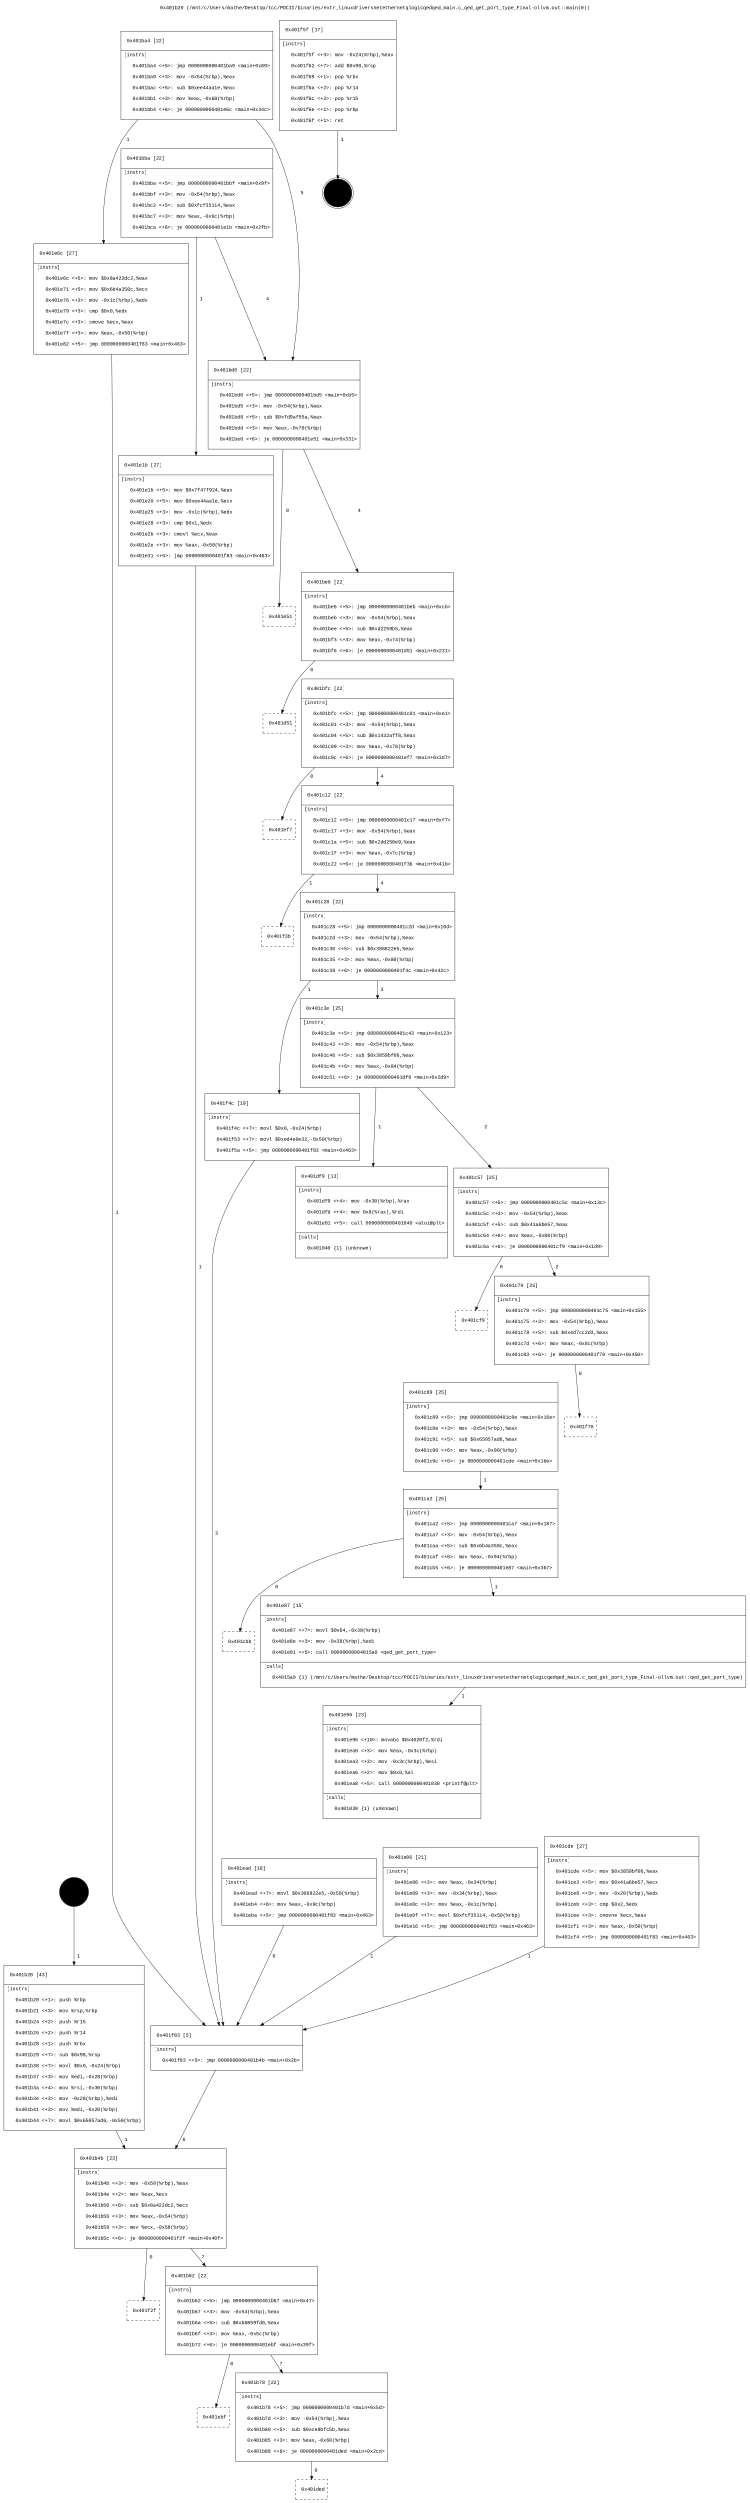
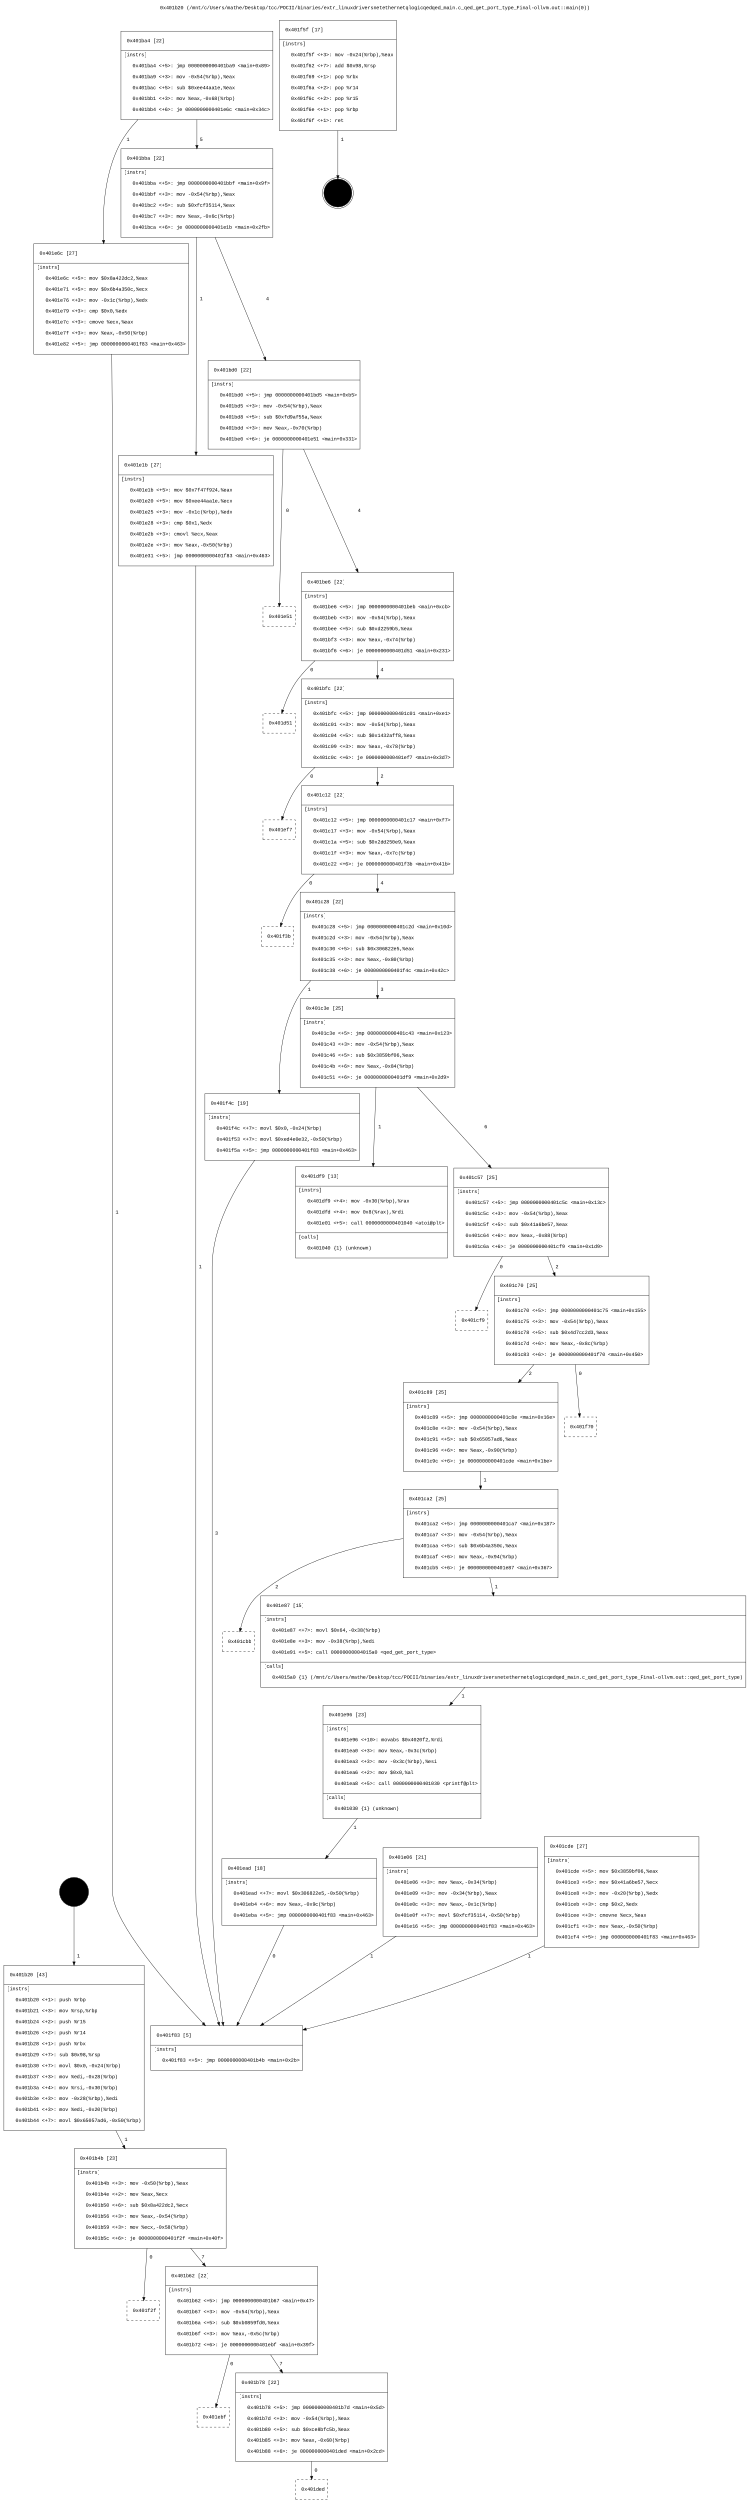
  digraph {
    fontname="Liberation Mono"
    label="0x401b20 (/mnt/c/Users/mathe/Desktop/tcc/POCII/binaries/extr_linuxdriversnetethernetqlogicqedqed_main.c_qed_get_port_type_Final-ollvm.out::main(0))"
    labelloc=t
    node [fontname="Liberation Mono" shape=record]
    edge [fontname="Liberation Mono"]
    Entry [fillcolor=black height=0.3 shape=circle style=filled width=0.3]
    n2 [label="{\n     0x401b20 [43]\l\n     | [instrs]\l\n     &nbsp;&nbsp;0x401b20 \<+1\>: push %rbp\l\n     &nbsp;&nbsp;0x401b21 \<+3\>: mov %rsp,%rbp\l\n     &nbsp;&nbsp;0x401b24 \<+2\>: push %r15\l\n     &nbsp;&nbsp;0x401b26 \<+2\>: push %r14\l\n     &nbsp;&nbsp;0x401b28 \<+1\>: push %rbx\l\n     &nbsp;&nbsp;0x401b29 \<+7\>: sub $0x98,%rsp\l\n     &nbsp;&nbsp;0x401b30 \<+7\>: movl $0x0,-0x24(%rbp)\l\n     &nbsp;&nbsp;0x401b37 \<+3\>: mov %edi,-0x28(%rbp)\l\n     &nbsp;&nbsp;0x401b3a \<+4\>: mov %rsi,-0x30(%rbp)\l\n     &nbsp;&nbsp;0x401b3e \<+3\>: mov -0x28(%rbp),%edi\l\n     &nbsp;&nbsp;0x401b41 \<+3\>: mov %edi,-0x20(%rbp)\l\n     &nbsp;&nbsp;0x401b44 \<+7\>: movl $0x65057ad6,-0x50(%rbp)\l\n  }"]
    n3 [label="{\n     0x401b4b [23]\l\n     | [instrs]\l\n     &nbsp;&nbsp;0x401b4b \<+3\>: mov -0x50(%rbp),%eax\l\n     &nbsp;&nbsp;0x401b4e \<+2\>: mov %eax,%ecx\l\n     &nbsp;&nbsp;0x401b50 \<+6\>: sub $0x8a422dc2,%ecx\l\n     &nbsp;&nbsp;0x401b56 \<+3\>: mov %eax,-0x54(%rbp)\l\n     &nbsp;&nbsp;0x401b59 \<+3\>: mov %ecx,-0x58(%rbp)\l\n     &nbsp;&nbsp;0x401b5c \<+6\>: je 0000000000401f2f \<main+0x40f\>\l\n  }"]
    n4 [label="{\n     0x401f2f\l\n  }" style=dashed]
    n5 [label="{\n     0x401b62 [22]\l\n     | [instrs]\l\n     &nbsp;&nbsp;0x401b62 \<+5\>: jmp 0000000000401b67 \<main+0x47\>\l\n     &nbsp;&nbsp;0x401b67 \<+3\>: mov -0x54(%rbp),%eax\l\n     &nbsp;&nbsp;0x401b6a \<+5\>: sub $0xb0859fd0,%eax\l\n     &nbsp;&nbsp;0x401b6f \<+3\>: mov %eax,-0x5c(%rbp)\l\n     &nbsp;&nbsp;0x401b72 \<+6\>: je 0000000000401ebf \<main+0x39f\>\l\n  }"]
    n6 [label="{\n     0x401ebf\l\n  }" style=dashed]
    n7 [label="{\n     0x401b78 [22]\l\n     | [instrs]\l\n     &nbsp;&nbsp;0x401b78 \<+5\>: jmp 0000000000401b7d \<main+0x5d\>\l\n     &nbsp;&nbsp;0x401b7d \<+3\>: mov -0x54(%rbp),%eax\l\n     &nbsp;&nbsp;0x401b80 \<+5\>: sub $0xce8bfc5b,%eax\l\n     &nbsp;&nbsp;0x401b85 \<+3\>: mov %eax,-0x60(%rbp)\l\n     &nbsp;&nbsp;0x401b88 \<+6\>: je 0000000000401ded \<main+0x2cd\>\l\n  }"]
    n8 [label="{\n     0x401ded\l\n  }" style=dashed]
    Exit [fillcolor=black height=0.3 peripheries=2 shape=circle style=filled width=0.3]
    n10 [label="{\n     0x401ead [18]\l\n     | [instrs]\l\n     &nbsp;&nbsp;0x401ead \<+7\>: movl $0x306822e5,-0x50(%rbp)\l\n     &nbsp;&nbsp;0x401eb4 \<+6\>: mov %eax,-0x9c(%rbp)\l\n     &nbsp;&nbsp;0x401eba \<+5\>: jmp 0000000000401f83 \<main+0x463\>\l\n  }"]
    n11 [label="{\n     0x401f83 [5]\l\n     | [instrs]\l\n     &nbsp;&nbsp;0x401f83 \<+5\>: jmp 0000000000401b4b \<main+0x2b\>\l\n  }"]
    n12 [label="{\n     0x401f5f [17]\l\n     | [instrs]\l\n     &nbsp;&nbsp;0x401f5f \<+3\>: mov -0x24(%rbp),%eax\l\n     &nbsp;&nbsp;0x401f62 \<+7\>: add $0x98,%rsp\l\n     &nbsp;&nbsp;0x401f69 \<+1\>: pop %rbx\l\n     &nbsp;&nbsp;0x401f6a \<+2\>: pop %r14\l\n     &nbsp;&nbsp;0x401f6c \<+2\>: pop %r15\l\n     &nbsp;&nbsp;0x401f6e \<+1\>: pop %rbp\l\n     &nbsp;&nbsp;0x401f6f \<+1\>: ret\l\n  }"]
    n13 [label="{\n     0x401ba4 [22]\l\n     | [instrs]\l\n     &nbsp;&nbsp;0x401ba4 \<+5\>: jmp 0000000000401ba9 \<main+0x89\>\l\n     &nbsp;&nbsp;0x401ba9 \<+3\>: mov -0x54(%rbp),%eax\l\n     &nbsp;&nbsp;0x401bac \<+5\>: sub $0xee44aa1e,%eax\l\n     &nbsp;&nbsp;0x401bb1 \<+3\>: mov %eax,-0x68(%rbp)\l\n     &nbsp;&nbsp;0x401bb4 \<+6\>: je 0000000000401e6c \<main+0x34c\>\l\n  }"]
    n14 [label="{\n     0x401e6c [27]\l\n     | [instrs]\l\n     &nbsp;&nbsp;0x401e6c \<+5\>: mov $0x8a422dc2,%eax\l\n     &nbsp;&nbsp;0x401e71 \<+5\>: mov $0x6b4a350c,%ecx\l\n     &nbsp;&nbsp;0x401e76 \<+3\>: mov -0x1c(%rbp),%edx\l\n     &nbsp;&nbsp;0x401e79 \<+3\>: cmp $0x0,%edx\l\n     &nbsp;&nbsp;0x401e7c \<+3\>: cmove %ecx,%eax\l\n     &nbsp;&nbsp;0x401e7f \<+3\>: mov %eax,-0x50(%rbp)\l\n     &nbsp;&nbsp;0x401e82 \<+5\>: jmp 0000000000401f83 \<main+0x463\>\l\n  }"]
    n15 [label="{\n     0x401bba [22]\l\n     | [instrs]\l\n     &nbsp;&nbsp;0x401bba \<+5\>: jmp 0000000000401bbf \<main+0x9f\>\l\n     &nbsp;&nbsp;0x401bbf \<+3\>: mov -0x54(%rbp),%eax\l\n     &nbsp;&nbsp;0x401bc2 \<+5\>: sub $0xfcf35114,%eax\l\n     &nbsp;&nbsp;0x401bc7 \<+3\>: mov %eax,-0x6c(%rbp)\l\n     &nbsp;&nbsp;0x401bca \<+6\>: je 0000000000401e1b \<main+0x2fb\>\l\n  }"]
    n16 [label="{\n     0x401e96 [23]\l\n     | [instrs]\l\n     &nbsp;&nbsp;0x401e96 \<+10\>: movabs $0x4020f2,%rdi\l\n     &nbsp;&nbsp;0x401ea0 \<+3\>: mov %eax,-0x3c(%rbp)\l\n     &nbsp;&nbsp;0x401ea3 \<+3\>: mov -0x3c(%rbp),%esi\l\n     &nbsp;&nbsp;0x401ea6 \<+2\>: mov $0x0,%al\l\n     &nbsp;&nbsp;0x401ea8 \<+5\>: call 0000000000401030 \<printf@plt\>\l\n     | [calls]\l\n     &nbsp;&nbsp;0x401030 \{1\} (unknown)\l\n  }"]
    n17 [label="{\n     0x401e1b [27]\l\n     | [instrs]\l\n     &nbsp;&nbsp;0x401e1b \<+5\>: mov $0x7f47f924,%eax\l\n     &nbsp;&nbsp;0x401e20 \<+5\>: mov $0xee44aa1e,%ecx\l\n     &nbsp;&nbsp;0x401e25 \<+3\>: mov -0x1c(%rbp),%edx\l\n     &nbsp;&nbsp;0x401e28 \<+3\>: cmp $0x1,%edx\l\n     &nbsp;&nbsp;0x401e2b \<+3\>: cmovl %ecx,%eax\l\n     &nbsp;&nbsp;0x401e2e \<+3\>: mov %eax,-0x50(%rbp)\l\n     &nbsp;&nbsp;0x401e31 \<+5\>: jmp 0000000000401f83 \<main+0x463\>\l\n  }"]
    n18 [label="{\n     0x401bd0 [22]\l\n     | [instrs]\l\n     &nbsp;&nbsp;0x401bd0 \<+5\>: jmp 0000000000401bd5 \<main+0xb5\>\l\n     &nbsp;&nbsp;0x401bd5 \<+3\>: mov -0x54(%rbp),%eax\l\n     &nbsp;&nbsp;0x401bd8 \<+5\>: sub $0xfd9af55a,%eax\l\n     &nbsp;&nbsp;0x401bdd \<+3\>: mov %eax,-0x70(%rbp)\l\n     &nbsp;&nbsp;0x401be0 \<+6\>: je 0000000000401e51 \<main+0x331\>\l\n  }"]
    n19 [label="{\n     0x401cbb\l\n  }" style=dashed]
    n20 [label="{\n     0x401e51\l\n  }" style=dashed]
    n21 [label="{\n     0x401be6 [22]\l\n     | [instrs]\l\n     &nbsp;&nbsp;0x401be6 \<+5\>: jmp 0000000000401beb \<main+0xcb\>\l\n     &nbsp;&nbsp;0x401beb \<+3\>: mov -0x54(%rbp),%eax\l\n     &nbsp;&nbsp;0x401bee \<+5\>: sub $0xd2259b5,%eax\l\n     &nbsp;&nbsp;0x401bf3 \<+3\>: mov %eax,-0x74(%rbp)\l\n     &nbsp;&nbsp;0x401bf6 \<+6\>: je 0000000000401d51 \<main+0x231\>\l\n  }"]
    n22 [label="{\n     0x401e87 [15]\l\n     | [instrs]\l\n     &nbsp;&nbsp;0x401e87 \<+7\>: movl $0x64,-0x38(%rbp)\l\n     &nbsp;&nbsp;0x401e8e \<+3\>: mov -0x38(%rbp),%edi\l\n     &nbsp;&nbsp;0x401e91 \<+5\>: call 00000000004015a0 \<qed_get_port_type\>\l\n     | [calls]\l\n     &nbsp;&nbsp;0x4015a0 \{1\} (/mnt/c/Users/mathe/Desktop/tcc/POCII/binaries/extr_linuxdriversnetethernetqlogicqedqed_main.c_qed_get_port_type_Final-ollvm.out::qed_get_port_type)\l\n  }"]
    n23 [label="{\n     0x401d51\l\n  }" style=dashed]
    n24 [label="{\n     0x401bfc [22]\l\n     | [instrs]\l\n     &nbsp;&nbsp;0x401bfc \<+5\>: jmp 0000000000401c01 \<main+0xe1\>\l\n     &nbsp;&nbsp;0x401c01 \<+3\>: mov -0x54(%rbp),%eax\l\n     &nbsp;&nbsp;0x401c04 \<+5\>: sub $0x1432aff8,%eax\l\n     &nbsp;&nbsp;0x401c09 \<+3\>: mov %eax,-0x78(%rbp)\l\n     &nbsp;&nbsp;0x401c0c \<+6\>: je 0000000000401ef7 \<main+0x3d7\>\l\n  }"]
    n25 [label="{\n     0x401e06 [21]\l\n     | [instrs]\l\n     &nbsp;&nbsp;0x401e06 \<+3\>: mov %eax,-0x34(%rbp)\l\n     &nbsp;&nbsp;0x401e09 \<+3\>: mov -0x34(%rbp),%eax\l\n     &nbsp;&nbsp;0x401e0c \<+3\>: mov %eax,-0x1c(%rbp)\l\n     &nbsp;&nbsp;0x401e0f \<+7\>: movl $0xfcf35114,-0x50(%rbp)\l\n     &nbsp;&nbsp;0x401e16 \<+5\>: jmp 0000000000401f83 \<main+0x463\>\l\n  }"]
    n26 [label="{\n     0x401ef7\l\n  }" style=dashed]
    n27 [label="{\n     0x401c12 [22]\l\n     | [instrs]\l\n     &nbsp;&nbsp;0x401c12 \<+5\>: jmp 0000000000401c17 \<main+0xf7\>\l\n     &nbsp;&nbsp;0x401c17 \<+3\>: mov -0x54(%rbp),%eax\l\n     &nbsp;&nbsp;0x401c1a \<+5\>: sub $0x2dd250e9,%eax\l\n     &nbsp;&nbsp;0x401c1f \<+3\>: mov %eax,-0x7c(%rbp)\l\n     &nbsp;&nbsp;0x401c22 \<+6\>: je 0000000000401f3b \<main+0x41b\>\l\n  }"]
    n28 [label="{\n     0x401f3b\l\n  }" style=dashed]
    n29 [label="{\n     0x401c28 [22]\l\n     | [instrs]\l\n     &nbsp;&nbsp;0x401c28 \<+5\>: jmp 0000000000401c2d \<main+0x10d\>\l\n     &nbsp;&nbsp;0x401c2d \<+3\>: mov -0x54(%rbp),%eax\l\n     &nbsp;&nbsp;0x401c30 \<+5\>: sub $0x306822e5,%eax\l\n     &nbsp;&nbsp;0x401c35 \<+3\>: mov %eax,-0x80(%rbp)\l\n     &nbsp;&nbsp;0x401c38 \<+6\>: je 0000000000401f4c \<main+0x42c\>\l\n  }"]
    n30 [label="{\n     0x401f4c [19]\l\n     | [instrs]\l\n     &nbsp;&nbsp;0x401f4c \<+7\>: movl $0x0,-0x24(%rbp)\l\n     &nbsp;&nbsp;0x401f53 \<+7\>: movl $0xed4e0e32,-0x50(%rbp)\l\n     &nbsp;&nbsp;0x401f5a \<+5\>: jmp 0000000000401f83 \<main+0x463\>\l\n  }"]
    n31 [label="{\n     0x401c3e [25]\l\n     | [instrs]\l\n     &nbsp;&nbsp;0x401c3e \<+5\>: jmp 0000000000401c43 \<main+0x123\>\l\n     &nbsp;&nbsp;0x401c43 \<+3\>: mov -0x54(%rbp),%eax\l\n     &nbsp;&nbsp;0x401c46 \<+5\>: sub $0x3859bf06,%eax\l\n     &nbsp;&nbsp;0x401c4b \<+6\>: mov %eax,-0x84(%rbp)\l\n     &nbsp;&nbsp;0x401c51 \<+6\>: je 0000000000401df9 \<main+0x2d9\>\l\n  }"]
    n32 [label="{\n     0x401ca2 [25]\l\n     | [instrs]\l\n     &nbsp;&nbsp;0x401ca2 \<+5\>: jmp 0000000000401ca7 \<main+0x187\>\l\n     &nbsp;&nbsp;0x401ca7 \<+3\>: mov -0x54(%rbp),%eax\l\n     &nbsp;&nbsp;0x401caa \<+5\>: sub $0x6b4a350c,%eax\l\n     &nbsp;&nbsp;0x401caf \<+6\>: mov %eax,-0x94(%rbp)\l\n     &nbsp;&nbsp;0x401cb5 \<+6\>: je 0000000000401e87 \<main+0x367\>\l\n  }"]
    n33 [label="{\n     0x401df9 [13]\l\n     | [instrs]\l\n     &nbsp;&nbsp;0x401df9 \<+4\>: mov -0x30(%rbp),%rax\l\n     &nbsp;&nbsp;0x401dfd \<+4\>: mov 0x8(%rax),%rdi\l\n     &nbsp;&nbsp;0x401e01 \<+5\>: call 0000000000401040 \<atoi@plt\>\l\n     | [calls]\l\n     &nbsp;&nbsp;0x401040 \{1\} (unknown)\l\n  }"]
    n34 [label="{\n     0x401c57 [25]\l\n     | [instrs]\l\n     &nbsp;&nbsp;0x401c57 \<+5\>: jmp 0000000000401c5c \<main+0x13c\>\l\n     &nbsp;&nbsp;0x401c5c \<+3\>: mov -0x54(%rbp),%eax\l\n     &nbsp;&nbsp;0x401c5f \<+5\>: sub $0x41a6be57,%eax\l\n     &nbsp;&nbsp;0x401c64 \<+6\>: mov %eax,-0x88(%rbp)\l\n     &nbsp;&nbsp;0x401c6a \<+6\>: je 0000000000401cf9 \<main+0x1d9\>\l\n  }"]
    n35 [label="{\n     0x401cde [27]\l\n     | [instrs]\l\n     &nbsp;&nbsp;0x401cde \<+5\>: mov $0x3859bf06,%eax\l\n     &nbsp;&nbsp;0x401ce3 \<+5\>: mov $0x41a6be57,%ecx\l\n     &nbsp;&nbsp;0x401ce8 \<+3\>: mov -0x20(%rbp),%edx\l\n     &nbsp;&nbsp;0x401ceb \<+3\>: cmp $0x2,%edx\l\n     &nbsp;&nbsp;0x401cee \<+3\>: cmovne %ecx,%eax\l\n     &nbsp;&nbsp;0x401cf1 \<+3\>: mov %eax,-0x50(%rbp)\l\n     &nbsp;&nbsp;0x401cf4 \<+5\>: jmp 0000000000401f83 \<main+0x463\>\l\n  }"]
    n36 [label="{\n     0x401cf9\l\n  }" style=dashed]
    n37 [label="{\n     0x401c70 [25]\l\n     | [instrs]\l\n     &nbsp;&nbsp;0x401c70 \<+5\>: jmp 0000000000401c75 \<main+0x155\>\l\n     &nbsp;&nbsp;0x401c75 \<+3\>: mov -0x54(%rbp),%eax\l\n     &nbsp;&nbsp;0x401c78 \<+5\>: sub $0x4d7cc2d3,%eax\l\n     &nbsp;&nbsp;0x401c7d \<+6\>: mov %eax,-0x8c(%rbp)\l\n     &nbsp;&nbsp;0x401c83 \<+6\>: je 0000000000401f70 \<main+0x450\>\l\n  }"]
    n38 [label="{\n     0x401c89 [25]\l\n     | [instrs]\l\n     &nbsp;&nbsp;0x401c89 \<+5\>: jmp 0000000000401c8e \<main+0x16e\>\l\n     &nbsp;&nbsp;0x401c8e \<+3\>: mov -0x54(%rbp),%eax\l\n     &nbsp;&nbsp;0x401c91 \<+5\>: sub $0x65057ad6,%eax\l\n     &nbsp;&nbsp;0x401c96 \<+6\>: mov %eax,-0x90(%rbp)\l\n     &nbsp;&nbsp;0x401c9c \<+6\>: je 0000000000401cde \<main+0x1be\>\l\n  }"]
    n39 [label="{\n     0x401f70\l\n  }" style=dashed]
    Entry -> n2 [label=" 1"]
    n2 -> n3 [label=" 1"]
    n3 -> n4 [label=" 0"]
    n3 -> n5 [label=" 7"]
    n5 -> n6 [label=" 0"]
    n5 -> n7 [label=" 7"]
    n7 -> n8 [label=" 0"]
    n10 -> n11 [label=" 0"]
-   n11 -> n3 [label=" 6"]
    n12 -> Exit [label=" 1"]
    n13 -> n14 [label=" 1"]
-   n13 -> n18 [label=" 5"]
+   n13 -> n15 [label=" 5"]
    n14 -> n11 [label=" 1"]
    n15 -> n17 [label=" 1"]
    n15 -> n18 [label=" 4"]
+   n16 -> n10 [label=" 1"]
    n17 -> n11 [label=" 1"]
    n18 -> n20 [label=" 0"]
    n18 -> n21 [label=" 4"]
    n21 -> n23 [label=" 0"]
+   n21 -> n24 [label=" 4"]
    n22 -> n16 [label=" 1"]
    n24 -> n26 [label=" 0"]
-   n24 -> n27 [label=" 4"]
+   n24 -> n27 [label=" 2"]
    n25 -> n11 [label=" 1"]
-   n27 -> n28 [label=" 1"]
+   n27 -> n28 [label=" 0"]
    n27 -> n29 [label=" 4"]
    n29 -> n30 [label=" 1"]
    n29 -> n31 [label=" 3"]
    n30 -> n11 [label=" 3"]
    n31 -> n33 [label=" 1"]
-   n31 -> n34 [label=" 2"]
-   n32 -> n19 [label=" 0"]
+   n31 -> n34 [label=" 6"]
+   n32 -> n19 [label=" 2"]
    n32 -> n22 [label=" 1"]
    n34 -> n36 [label=" 0"]
    n34 -> n37 [label=" 2"]
    n35 -> n11 [label=" 1"]
+   n37 -> n38 [label=" 2"]
    n37 -> n39 [label=" 0"]
    n38 -> n32 [label=" 1"]
  }
